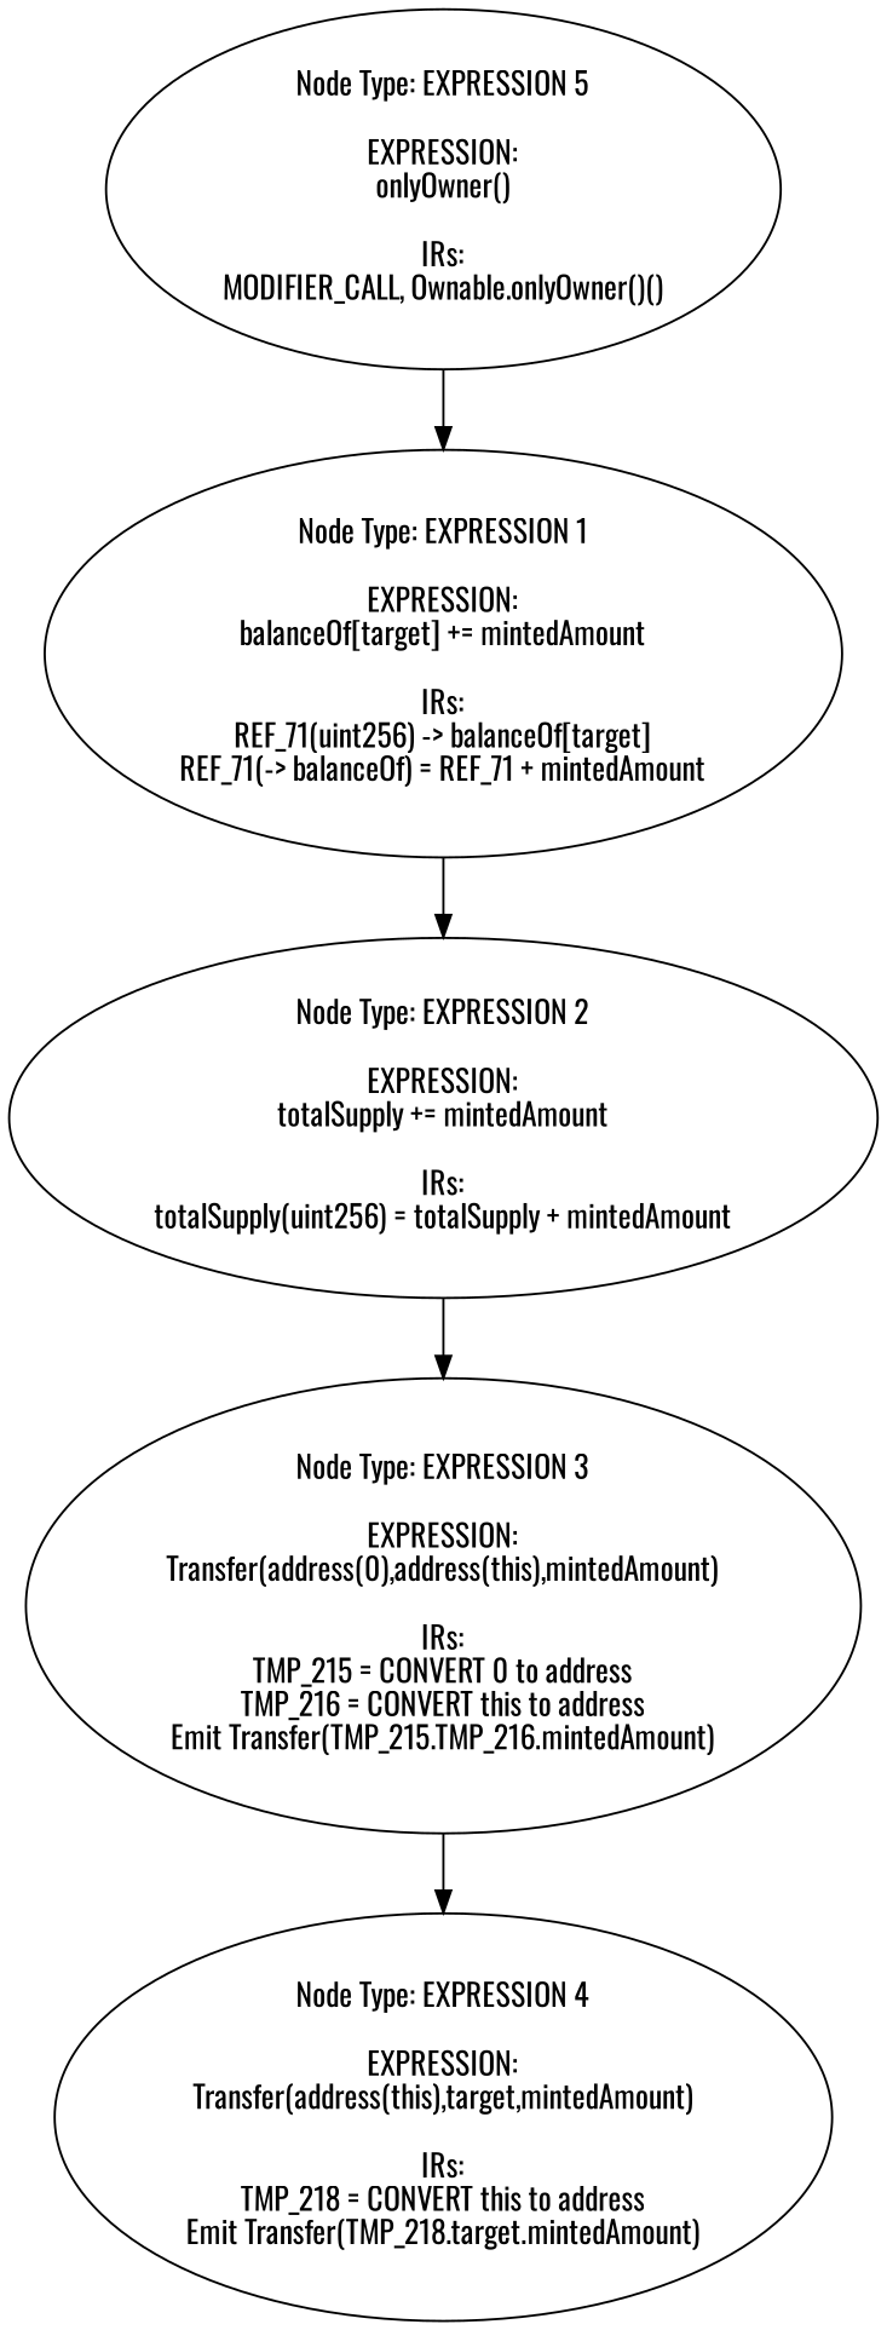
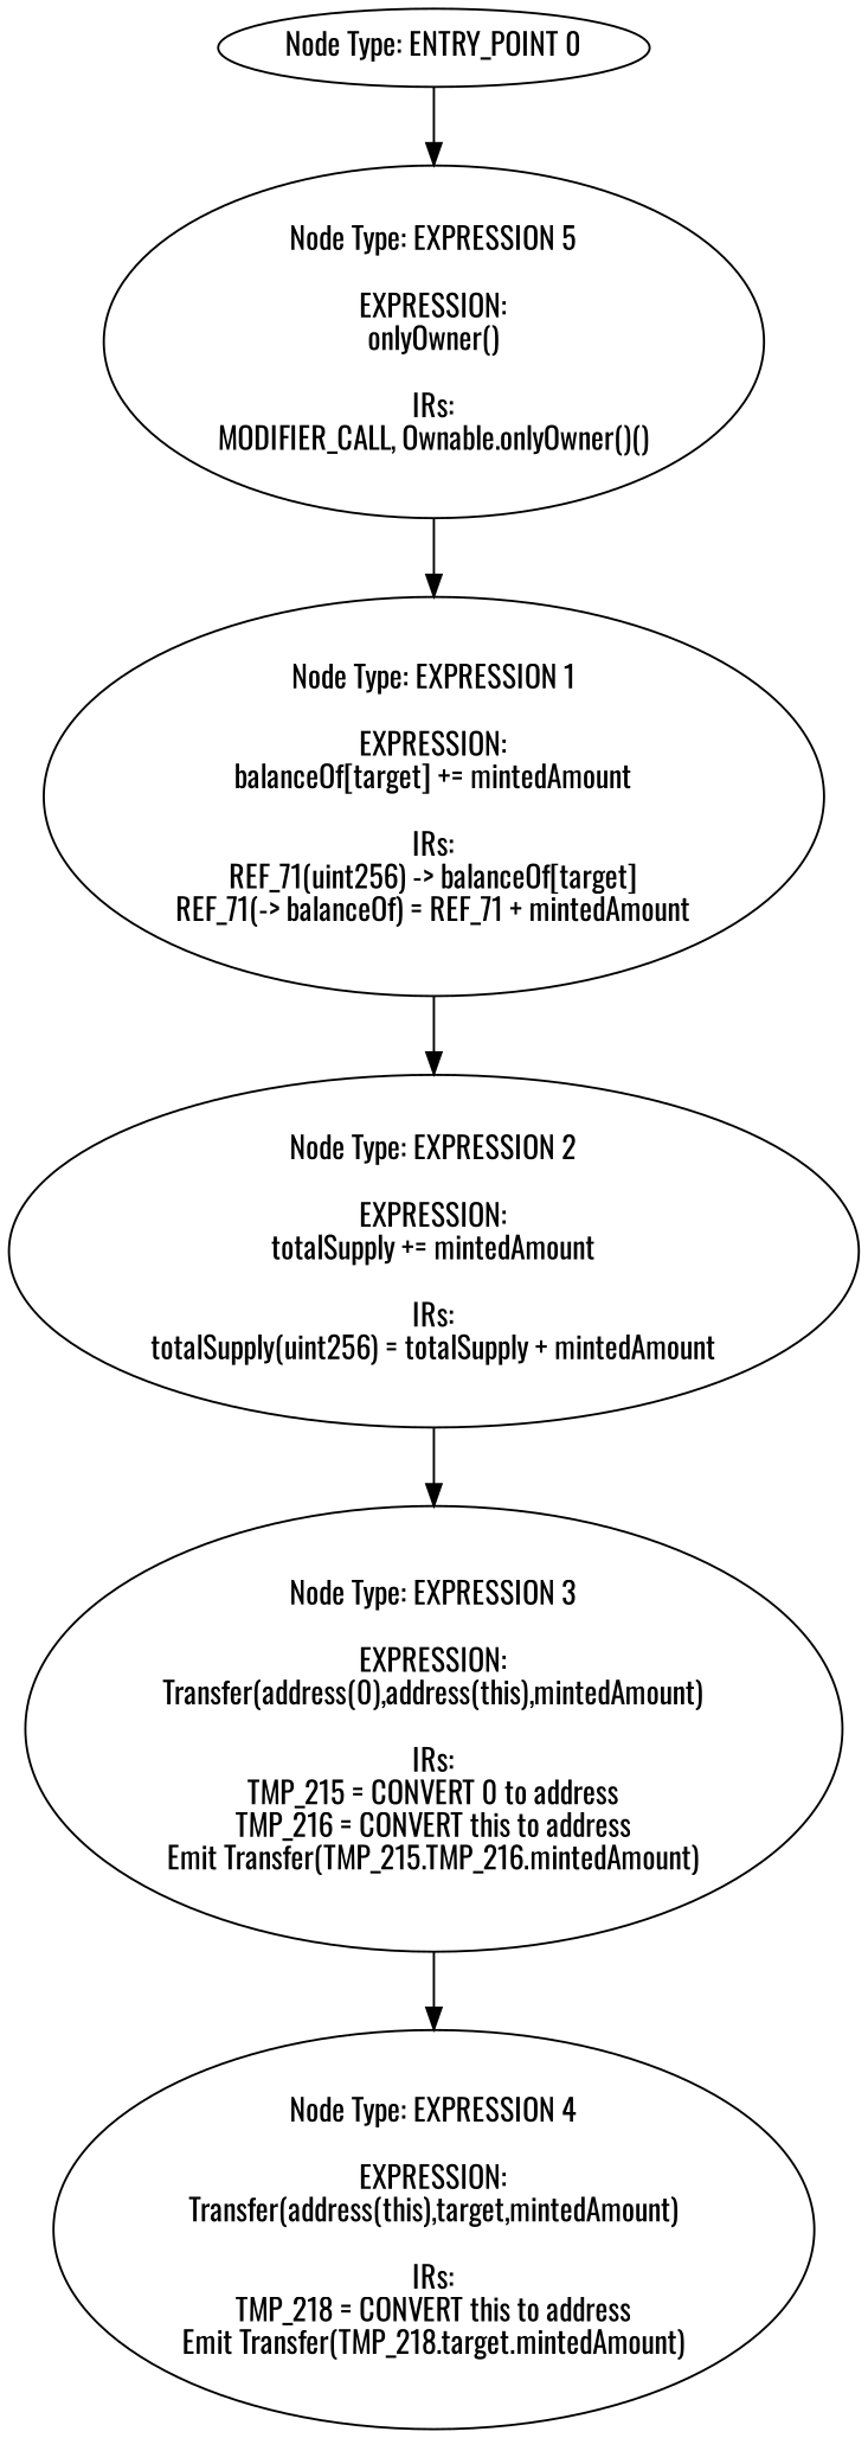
  digraph {
    fontname=Oswald
    node [fontname=Oswald]
    edge [fontname=Oswald]
+   n1 [label="Node Type: ENTRY_POINT 0\n"]
    n2 [label="Node Type: EXPRESSION 5\n\nEXPRESSION:\nonlyOwner()\n\nIRs:\nMODIFIER_CALL, Ownable.onlyOwner()()"]
    n3 [label="Node Type: EXPRESSION 1\n\nEXPRESSION:\nbalanceOf[target] += mintedAmount\n\nIRs:\nREF_71(uint256) -> balanceOf[target]\nREF_71(-> balanceOf) = REF_71 + mintedAmount"]
    n4 [label="Node Type: EXPRESSION 2\n\nEXPRESSION:\ntotalSupply += mintedAmount\n\nIRs:\ntotalSupply(uint256) = totalSupply + mintedAmount"]
    n5 [label="Node Type: EXPRESSION 3\n\nEXPRESSION:\nTransfer(address(0),address(this),mintedAmount)\n\nIRs:\nTMP_215 = CONVERT 0 to address\nTMP_216 = CONVERT this to address\nEmit Transfer(TMP_215.TMP_216.mintedAmount)"]
    n6 [label="Node Type: EXPRESSION 4\n\nEXPRESSION:\nTransfer(address(this),target,mintedAmount)\n\nIRs:\nTMP_218 = CONVERT this to address\nEmit Transfer(TMP_218.target.mintedAmount)"]
+   n1 -> n2
    n2 -> n3
    n3 -> n4
    n4 -> n5
    n5 -> n6
  }
